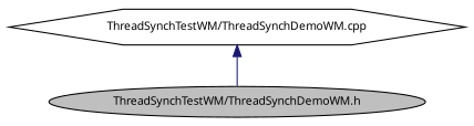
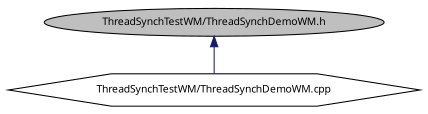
  digraph {
    rankdir=TB
    node [color=black fontname="FreeSans.ttf" fontsize=10 style=filled]
    n1 [fillcolor=grey75 fontcolor=black height=0.2 label="ThreadSynchTestWM/ThreadSynchDemoWM.h" shape=ellipse width=0.4]
    n2 [fillcolor=white height=0.2 label="ThreadSynchTestWM/ThreadSynchDemoWM.cpp" shape=hexagon width=0.4]
-   n2 -> n1 [color=midnightblue dir=back fontname="FreeSans.ttf" fontsize=10 labelfontname="FreeSans.ttf" labelfontsize=10 style=solid]
+   n1 -> n2 [color=midnightblue dir=back fontname="FreeSans.ttf" fontsize=10 labelfontname="FreeSans.ttf" labelfontsize=10 style=solid]
  }
